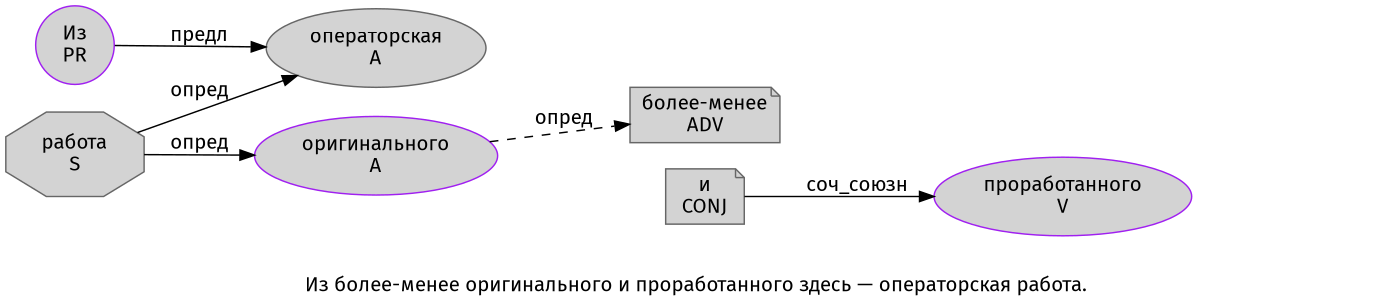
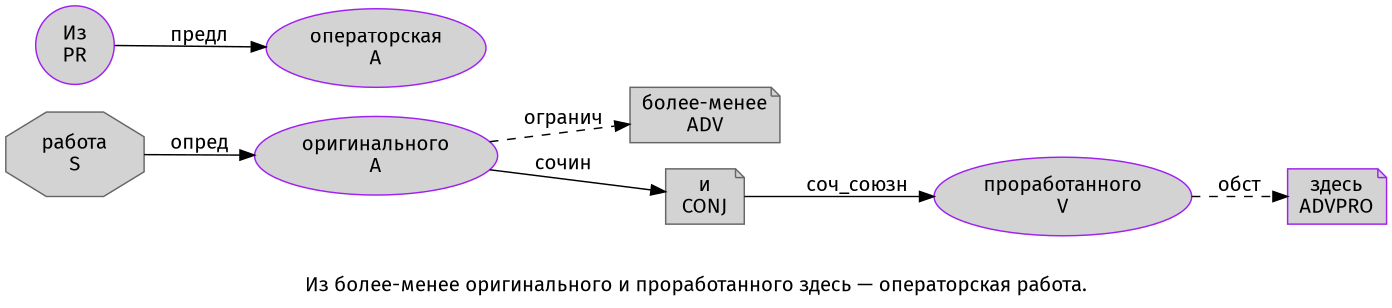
  digraph {
    fontname="Fira Sans"
    label="Из более-менее оригинального и проработанного здесь — операторская работа."
    rankdir=LR
    node [color=purple fillcolor=lightgray fontname="Fira Sans" penwidth=1 shape=ellipse style=filled]
    edge [fontname="Fira Sans" style=solid]
    n1 [label="Из\nPR"]
-   n2 [color=gray40 label="операторская\nA"]
+   n2 [label="операторская\nA"]
    n3 [color=gray40 label="работа\nS" shape=octagon]
    n4 [label="оригинального\nA"]
    n5 [color=gray40 label="более-менее\nADV" shape=note]
    n6 [color=gray40 label="и\nCONJ" shape=note]
    n7 [label="проработанного\nV"]
+   n8 [label="здесь\nADVPRO" shape=note]
    n1 -> n2 [label="предл"]
-   n3 -> n2 [label="опред"]
    n3 -> n4 [label="опред"]
-   n4 -> n5 [label="опред" style=dashed]
+   n4 -> n5 [label="огранич" style=dashed]
+   n4 -> n6 [label="сочин"]
    n6 -> n7 [label="соч_союзн"]
+   n7 -> n8 [label="обст" style=dashed]
  }
